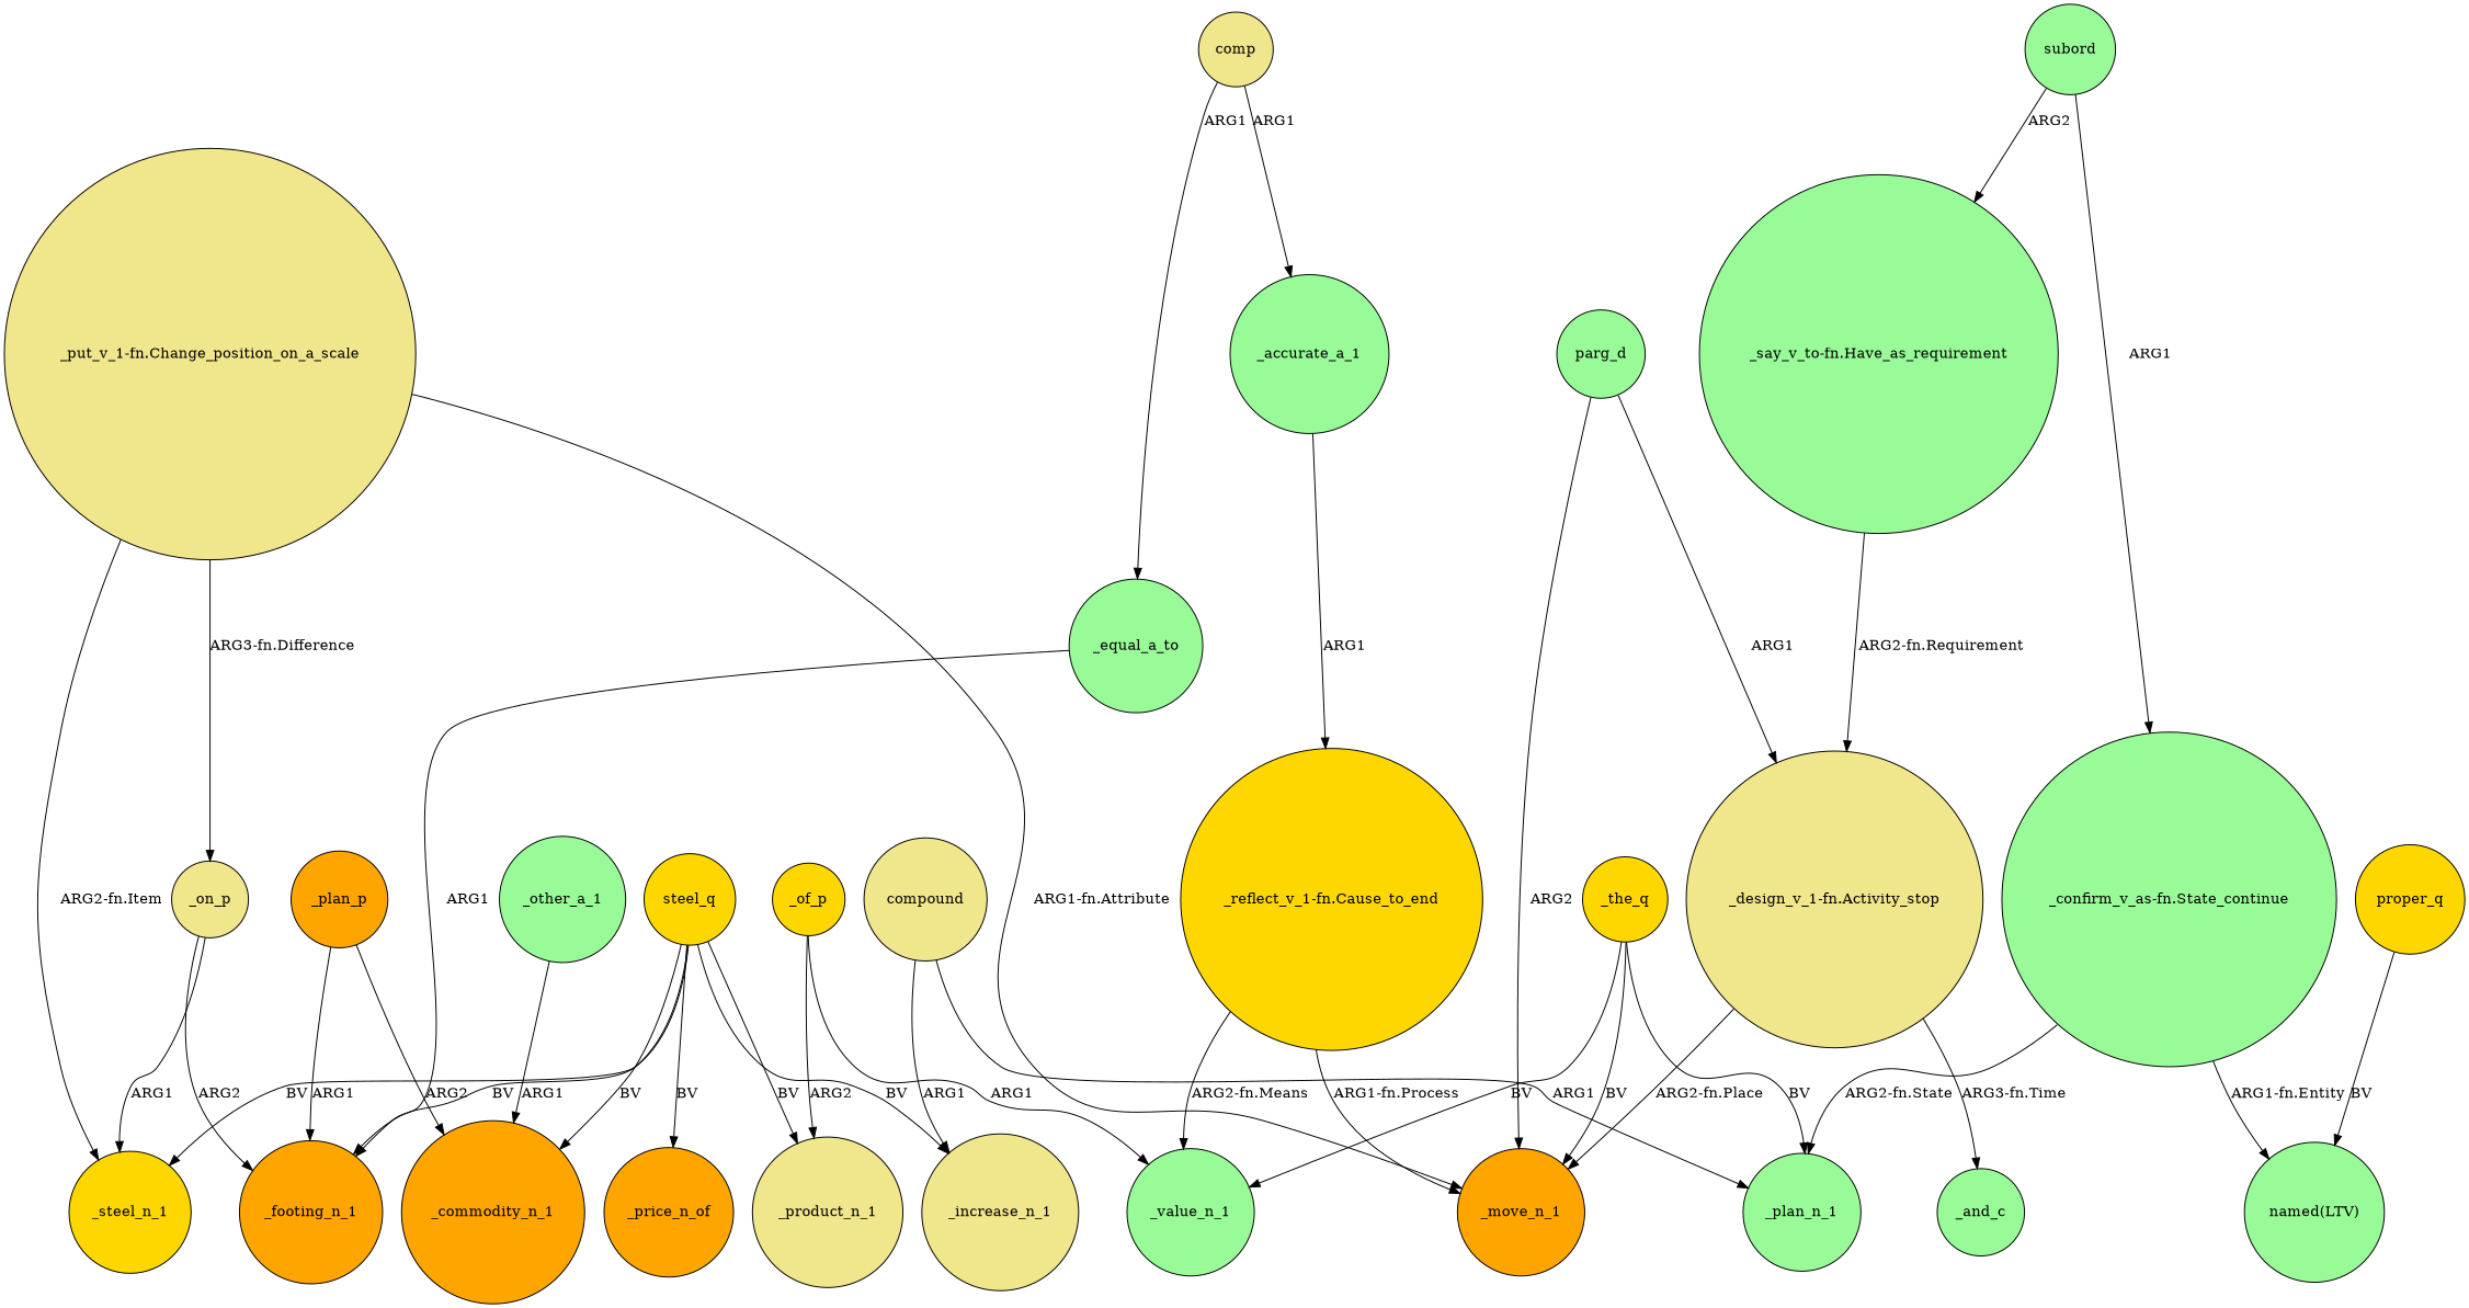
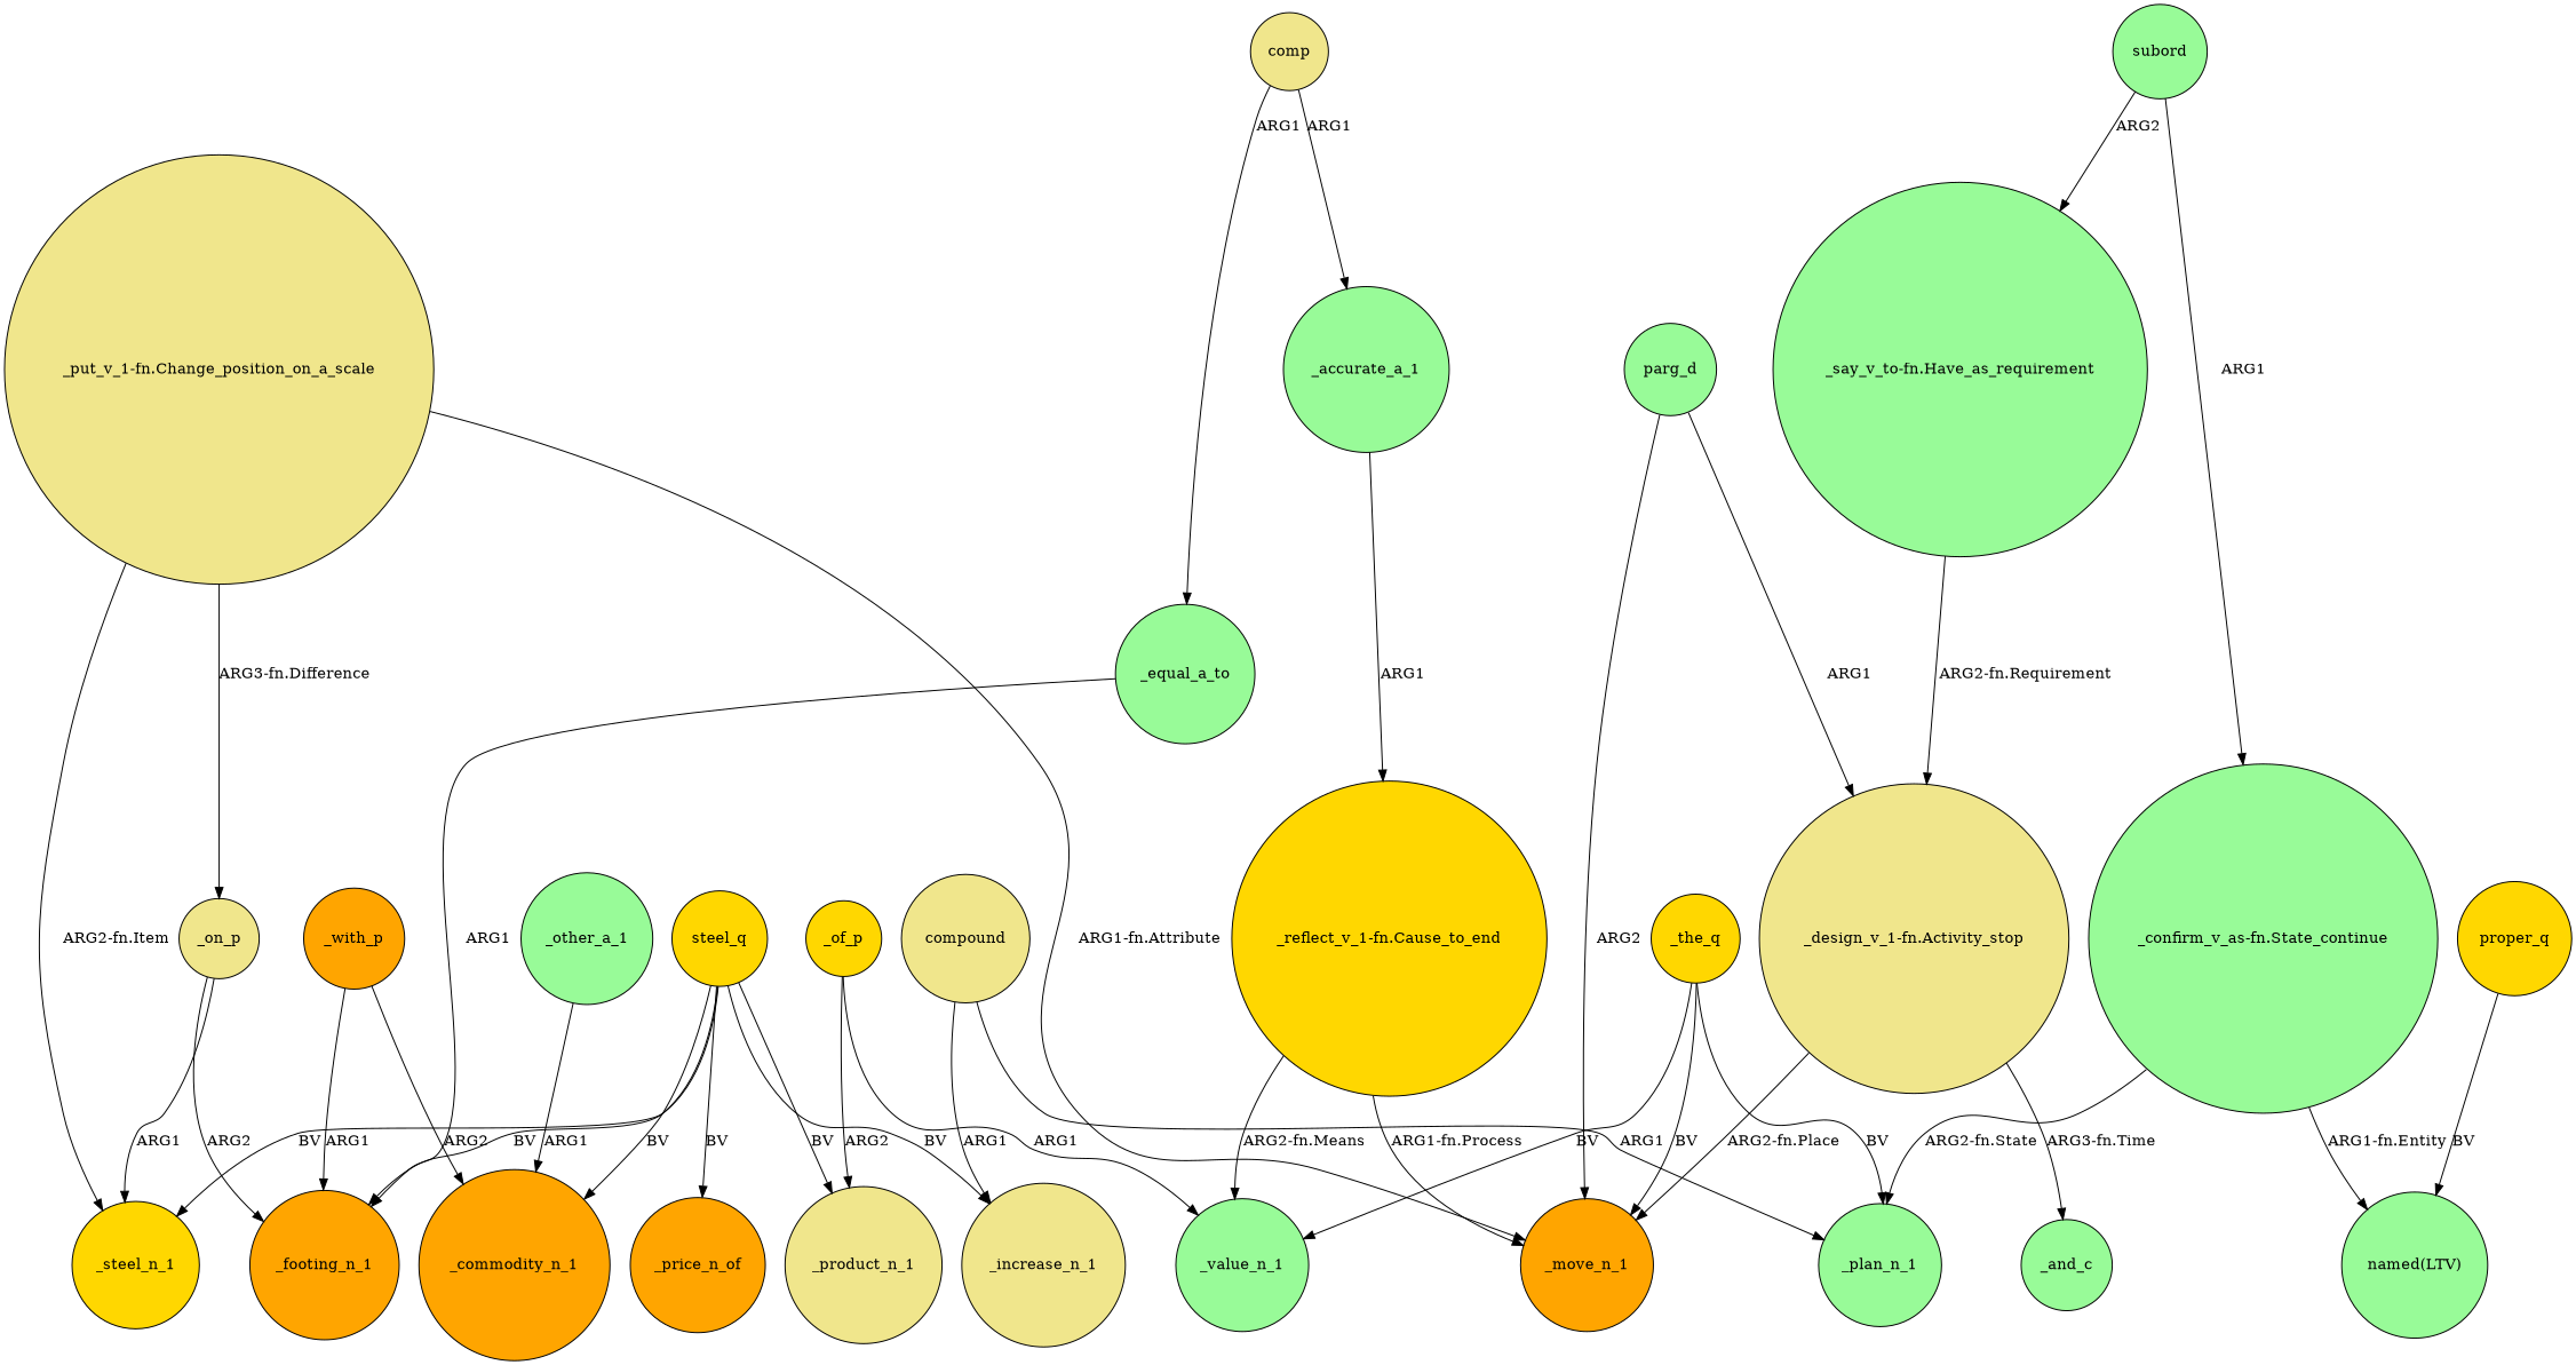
  digraph {
    node [fillcolor=palegreen shape=circle style=filled]
    "_put_v_1-fn.Change_position_on_a_scale" [fillcolor=khaki]
    _on_p [fillcolor=khaki]
    _move_n_1 [fillcolor=orange]
    _steel_n_1 [fillcolor=gold]
    _footing_n_1 [fillcolor=orange]
    n6 [fillcolor=gold label=steel_q]
    _increase_n_1 [fillcolor=khaki]
    _commodity_n_1 [fillcolor=orange]
    _price_n_of [fillcolor=orange]
    _product_n_1 [fillcolor=khaki]
    "_design_v_1-fn.Activity_stop" [fillcolor=khaki]
    _and_c
    compound [fillcolor=khaki]
    _plan_n_1
    "_reflect_v_1-fn.Cause_to_end" [fillcolor=gold]
    _value_n_1
    comp [fillcolor=khaki]
    _accurate_a_1
    _equal_a_to
    _other_a_1
    _of_p [fillcolor=gold]
    "_confirm_v_as-fn.State_continue"
    "named(LTV)"
    proper_q [fillcolor=gold]
    parg_d
-   _with_p [fillcolor=orange label=_plan_p]
+   _with_p [fillcolor=orange]
    _the_q [fillcolor=gold]
    subord
    "_say_v_to-fn.Have_as_requirement"
    "_put_v_1-fn.Change_position_on_a_scale" -> _on_p [label="ARG3-fn.Difference"]
    "_put_v_1-fn.Change_position_on_a_scale" -> _move_n_1 [label="ARG1-fn.Attribute"]
    "_put_v_1-fn.Change_position_on_a_scale" -> _steel_n_1 [label="ARG2-fn.Item"]
    _on_p -> _steel_n_1 [label=ARG1]
    _on_p -> _footing_n_1 [label=ARG2]
    n6 -> _steel_n_1 [label=BV]
    n6 -> _footing_n_1 [label=BV]
    n6 -> _increase_n_1 [label=BV]
    n6 -> _commodity_n_1 [label=BV]
    n6 -> _price_n_of [label=BV]
    n6 -> _product_n_1 [label=BV]
    "_design_v_1-fn.Activity_stop" -> _move_n_1 [label="ARG2-fn.Place"]
    "_design_v_1-fn.Activity_stop" -> _and_c [label="ARG3-fn.Time"]
    compound -> _increase_n_1 [label=ARG1]
    compound -> _plan_n_1 [label=ARG1]
    "_reflect_v_1-fn.Cause_to_end" -> _move_n_1 [label="ARG1-fn.Process"]
    "_reflect_v_1-fn.Cause_to_end" -> _value_n_1 [label="ARG2-fn.Means"]
    comp -> _accurate_a_1 [label=ARG1]
    comp -> _equal_a_to [label=ARG1]
    _accurate_a_1 -> "_reflect_v_1-fn.Cause_to_end" [label=ARG1]
    _equal_a_to -> _footing_n_1 [label=ARG1]
    _other_a_1 -> _commodity_n_1 [label=ARG1]
    _of_p -> _product_n_1 [label=ARG2]
    _of_p -> _value_n_1 [label=ARG1]
    "_confirm_v_as-fn.State_continue" -> _plan_n_1 [label="ARG2-fn.State"]
    "_confirm_v_as-fn.State_continue" -> "named(LTV)" [label="ARG1-fn.Entity"]
    proper_q -> "named(LTV)" [label=BV]
    parg_d -> _move_n_1 [label=ARG2]
    parg_d -> "_design_v_1-fn.Activity_stop" [label=ARG1]
    _with_p -> _footing_n_1 [label=ARG1]
    _with_p -> _commodity_n_1 [label=ARG2]
    _the_q -> _move_n_1 [label=BV]
    _the_q -> _plan_n_1 [label=BV]
    _the_q -> _value_n_1 [label=BV]
    subord -> "_confirm_v_as-fn.State_continue" [label=ARG1]
    subord -> "_say_v_to-fn.Have_as_requirement" [label=ARG2]
    "_say_v_to-fn.Have_as_requirement" -> "_design_v_1-fn.Activity_stop" [label="ARG2-fn.Requirement"]
  }
